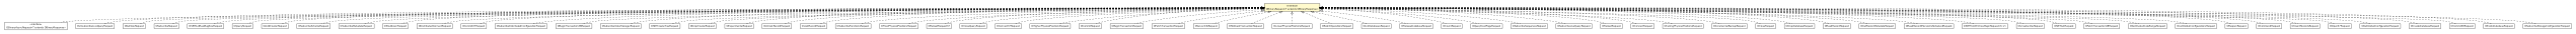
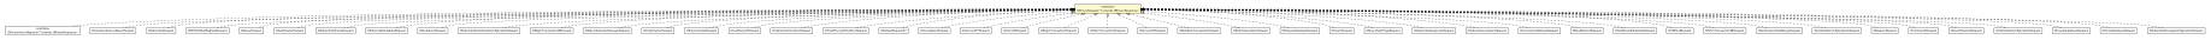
  digraph {
    fontname=Nunito
    nodesep=0.25
    ranksep=0.5
    node [fontcolor=black fontname=Nunito fontsize=10.0 shape=plaintext]
    edge [arrowtail=empty dir=back fontname=Nunito fontsize=10 headport=p labelfontname=Helvetica labelfontsize=10 style=dashed tailport=p]
    n1 [label=<<table title="com.orientechnologies.orient.client.remote.OBinaryAsyncRequest" border="0" cellborder="1" cellspacing="0" cellpadding="2" port="p" href="./OBinaryAsyncRequest.html"> 		<tr><td><table border="0" cellspacing="0" cellpadding="1"> <tr><td align="center" balign="center"> &#171;interface&#187; </td></tr> <tr><td align="center" balign="center"> OBinaryAsyncRequest&lt;T extends OBinaryResponse&gt; </td></tr> 		</table></td></tr> 		</table>>]
    n2 [label=<<table title="com.orientechnologies.orient.client.remote.OBinaryRequest" border="0" cellborder="1" cellspacing="0" cellpadding="2" port="p" bgcolor="lemonChiffon" href="./OBinaryRequest.html"> 		<tr><td><table border="0" cellspacing="0" cellpadding="1"> <tr><td align="center" balign="center"> &#171;interface&#187; </td></tr> <tr><td align="center" balign="center"> OBinaryRequest&lt;T extends OBinaryResponse&gt; </td></tr> 		</table></td></tr> 		</table>>]
    n3 [label=<<table title="com.orientechnologies.orient.client.remote.message.OUnsubscribeLiveQueryRequest" border="0" cellborder="1" cellspacing="0" cellpadding="2" port="p" href="./message/OUnsubscribeLiveQueryRequest.html"> 		<tr><td><table border="0" cellspacing="0" cellpadding="1"> <tr><td align="center" balign="center"> OUnsubscribeLiveQueryRequest </td></tr> 		</table></td></tr> 		</table>>]
-   n4 [label=<<table title="com.orientechnologies.orient.client.remote.message.OGetSizeRequest" border="0" cellborder="1" cellspacing="0" cellpadding="2" port="p" href="./message/OGetSizeRequest.html"> 		<tr><td><table border="0" cellspacing="0" cellpadding="1"> <tr><td align="center" balign="center"> OGetSizeRequest </td></tr> 		</table></td></tr> 		</table>>]
    n5 [label=<<table title="com.orientechnologies.orient.client.remote.message.OSubscribeRequest" border="0" cellborder="1" cellspacing="0" cellpadding="2" port="p" href="./message/OSubscribeRequest.html"> 		<tr><td><table border="0" cellspacing="0" cellpadding="1"> <tr><td align="center" balign="center"> OSubscribeRequest </td></tr> 		</table></td></tr> 		</table>>]
    n6 [label=<<table title="com.orientechnologies.orient.client.remote.message.OSBTGetRealBagSizeRequest" border="0" cellborder="1" cellspacing="0" cellpadding="2" port="p" href="./message/OSBTGetRealBagSizeRequest.html"> 		<tr><td><table border="0" cellspacing="0" cellpadding="1"> <tr><td align="center" balign="center"> OSBTGetRealBagSizeRequest </td></tr> 		</table></td></tr> 		</table>>]
    n7 [label=<<table title="com.orientechnologies.orient.client.remote.message.OQueryRequest" border="0" cellborder="1" cellspacing="0" cellpadding="2" port="p" href="./message/OQueryRequest.html"> 		<tr><td><table border="0" cellspacing="0" cellpadding="1"> <tr><td align="center" balign="center"> OQueryRequest </td></tr> 		</table></td></tr> 		</table>>]
    n8 [label=<<table title="com.orientechnologies.orient.client.remote.message.OAddClusterRequest" border="0" cellborder="1" cellspacing="0" cellpadding="2" port="p" href="./message/OAddClusterRequest.html"> 		<tr><td><table border="0" cellspacing="0" cellpadding="1"> <tr><td align="center" balign="center"> OAddClusterRequest </td></tr> 		</table></td></tr> 		</table>>]
    n9 [label=<<table title="com.orientechnologies.orient.client.remote.message.OSubscribeSchemaRequest" border="0" cellborder="1" cellspacing="0" cellpadding="2" port="p" href="./message/OSubscribeSchemaRequest.html"> 		<tr><td><table border="0" cellspacing="0" cellpadding="1"> <tr><td align="center" balign="center"> OSubscribeSchemaRequest </td></tr> 		</table></td></tr> 		</table>>]
    n10 [label=<<table title="com.orientechnologies.orient.client.remote.message.OSubscribeMetadataRequest" border="0" cellborder="1" cellspacing="0" cellpadding="2" port="p" href="./message/OSubscribeMetadataRequest.html"> 		<tr><td><table border="0" cellspacing="0" cellpadding="1"> <tr><td align="center" balign="center"> OSubscribeMetadataRequest </td></tr> 		</table></td></tr> 		</table>>]
    n11 [label=<<table title="com.orientechnologies.orient.client.remote.message.OShutdownRequest" border="0" cellborder="1" cellspacing="0" cellpadding="2" port="p" href="./message/OShutdownRequest.html"> 		<tr><td><table border="0" cellspacing="0" cellpadding="1"> <tr><td align="center" balign="center"> OShutdownRequest </td></tr> 		</table></td></tr> 		</table>>]
-   n12 [label=<<table title="com.orientechnologies.orient.client.remote.message.ODistributedConnectRequest" border="0" cellborder="1" cellspacing="0" cellpadding="2" port="p" href="./message/ODistributedConnectRequest.html"> 		<tr><td><table border="0" cellspacing="0" cellpadding="1"> <tr><td align="center" balign="center"> ODistributedConnectRequest </td></tr> 		</table></td></tr> 		</table>>]
-   n13 [label=<<table title="com.orientechnologies.orient.client.remote.message.OCommit37Request" border="0" cellborder="1" cellspacing="0" cellpadding="2" port="p" href="./message/OCommit37Request.html"> 		<tr><td><table border="0" cellspacing="0" cellpadding="1"> <tr><td align="center" balign="center"> OCommit37Request </td></tr> 		</table></td></tr> 		</table>>]
    n14 [label=<<table title="com.orientechnologies.orient.client.remote.message.OSubscribeDistributedConfigurationRequest" border="0" cellborder="1" cellspacing="0" cellpadding="2" port="p" href="./message/OSubscribeDistributedConfigurationRequest.html"> 		<tr><td><table border="0" cellspacing="0" cellpadding="1"> <tr><td align="center" balign="center"> OSubscribeDistributedConfigurationRequest </td></tr> 		</table></td></tr> 		</table>>]
    n15 [label=<<table title="com.orientechnologies.orient.client.remote.message.OBeginTransaction38Request" border="0" cellborder="1" cellspacing="0" cellpadding="2" port="p" href="./message/OBeginTransaction38Request.html"> 		<tr><td><table border="0" cellspacing="0" cellpadding="1"> <tr><td align="center" balign="center"> OBeginTransaction38Request </td></tr> 		</table></td></tr> 		</table>>]
    n16 [label=<<table title="com.orientechnologies.orient.client.remote.message.OSubscribeIndexManagerRequest" border="0" cellborder="1" cellspacing="0" cellpadding="2" port="p" href="./message/OSubscribeIndexManagerRequest.html"> 		<tr><td><table border="0" cellspacing="0" cellpadding="1"> <tr><td align="center" balign="center"> OSubscribeIndexManagerRequest </td></tr> 		</table></td></tr> 		</table>>]
-   n17 [label=<<table title="com.orientechnologies.orient.client.remote.message.OSBTCreateTreeRequest" border="0" cellborder="1" cellspacing="0" cellpadding="2" port="p" href="./message/OSBTCreateTreeRequest.html"> 		<tr><td><table border="0" cellspacing="0" cellpadding="1"> <tr><td align="center" balign="center"> OSBTCreateTreeRequest </td></tr> 		</table></td></tr> 		</table>>]
    n18 [label=<<table title="com.orientechnologies.orient.client.remote.message.ODropClusterRequest" border="0" cellborder="1" cellspacing="0" cellpadding="2" port="p" href="./message/ODropClusterRequest.html"> 		<tr><td><table border="0" cellspacing="0" cellpadding="1"> <tr><td align="center" balign="center"> ODropClusterRequest </td></tr> 		</table></td></tr> 		</table>>]
    n19 [label=<<table title="com.orientechnologies.orient.client.remote.message.OExperimentalRequest" border="0" cellborder="1" cellspacing="0" cellpadding="2" port="p" href="./message/OExperimentalRequest.html"> 		<tr><td><table border="0" cellspacing="0" cellpadding="1"> <tr><td align="center" balign="center"> OExperimentalRequest </td></tr> 		</table></td></tr> 		</table>>]
-   n20 [label=<<table title="com.orientechnologies.orient.client.remote.message.OUnlockRecordRequest" border="0" cellborder="1" cellspacing="0" cellpadding="2" port="p" href="./message/OUnlockRecordRequest.html"> 		<tr><td><table border="0" cellspacing="0" cellpadding="1"> <tr><td align="center" balign="center"> OUnlockRecordRequest </td></tr> 		</table></td></tr> 		</table>>]
    n21 [label=<<table title="com.orientechnologies.orient.client.remote.message.OLockRecordRequest" border="0" cellborder="1" cellspacing="0" cellpadding="2" port="p" href="./message/OLockRecordRequest.html"> 		<tr><td><table border="0" cellspacing="0" cellpadding="1"> <tr><td align="center" balign="center"> OLockRecordRequest </td></tr> 		</table></td></tr> 		</table>>]
    n22 [label=<<table title="com.orientechnologies.orient.client.remote.message.OSubscribeFunctionsRequest" border="0" cellborder="1" cellspacing="0" cellpadding="2" port="p" href="./message/OSubscribeFunctionsRequest.html"> 		<tr><td><table border="0" cellspacing="0" cellpadding="1"> <tr><td align="center" balign="center"> OSubscribeFunctionsRequest </td></tr> 		</table></td></tr> 		</table>>]
    n23 [label=<<table title="com.orientechnologies.orient.client.remote.message.OFloorPhysicalPositionsRequest" border="0" cellborder="1" cellspacing="0" cellpadding="2" port="p" href="./message/OFloorPhysicalPositionsRequest.html"> 		<tr><td><table border="0" cellspacing="0" cellpadding="1"> <tr><td align="center" balign="center"> OFloorPhysicalPositionsRequest </td></tr> 		</table></td></tr> 		</table>>]
    n24 [label=<<table title="com.orientechnologies.orient.client.remote.message.OReloadRequest37" border="0" cellborder="1" cellspacing="0" cellpadding="2" port="p" href="./message/OReloadRequest37.html"> 		<tr><td><table border="0" cellspacing="0" cellpadding="1"> <tr><td align="center" balign="center"> OReloadRequest37 </td></tr> 		</table></td></tr> 		</table>>]
    n25 [label=<<table title="com.orientechnologies.orient.client.remote.message.OCloseQueryRequest" border="0" cellborder="1" cellspacing="0" cellpadding="2" port="p" href="./message/OCloseQueryRequest.html"> 		<tr><td><table border="0" cellspacing="0" cellpadding="1"> <tr><td align="center" balign="center"> OCloseQueryRequest </td></tr> 		</table></td></tr> 		</table>>]
    n26 [label=<<table title="com.orientechnologies.orient.client.remote.message.OConnect37Request" border="0" cellborder="1" cellspacing="0" cellpadding="2" port="p" href="./message/OConnect37Request.html"> 		<tr><td><table border="0" cellspacing="0" cellpadding="1"> <tr><td align="center" balign="center"> OConnect37Request </td></tr> 		</table></td></tr> 		</table>>]
-   n27 [label=<<table title="com.orientechnologies.orient.client.remote.message.OHigherPhysicalPositionsRequest" border="0" cellborder="1" cellspacing="0" cellpadding="2" port="p" href="./message/OHigherPhysicalPositionsRequest.html"> 		<tr><td><table border="0" cellspacing="0" cellpadding="1"> <tr><td align="center" balign="center"> OHigherPhysicalPositionsRequest </td></tr> 		</table></td></tr> 		</table>>]
    n28 [label=<<table title="com.orientechnologies.orient.client.remote.message.OCommitRequest" border="0" cellborder="1" cellspacing="0" cellpadding="2" port="p" href="./message/OCommitRequest.html"> 		<tr><td><table border="0" cellspacing="0" cellpadding="1"> <tr><td align="center" balign="center"> OCommitRequest </td></tr> 		</table></td></tr> 		</table>>]
    n29 [label=<<table title="com.orientechnologies.orient.client.remote.message.OBeginTransactionRequest" border="0" cellborder="1" cellspacing="0" cellpadding="2" port="p" href="./message/OBeginTransactionRequest.html"> 		<tr><td><table border="0" cellspacing="0" cellpadding="1"> <tr><td align="center" balign="center"> OBeginTransactionRequest </td></tr> 		</table></td></tr> 		</table>>]
    n30 [label=<<table title="com.orientechnologies.orient.client.remote.message.OFetchTransactionRequest" border="0" cellborder="1" cellspacing="0" cellpadding="2" port="p" href="./message/OFetchTransactionRequest.html"> 		<tr><td><table border="0" cellspacing="0" cellpadding="1"> <tr><td align="center" balign="center"> OFetchTransactionRequest </td></tr> 		</table></td></tr> 		</table>>]
    n31 [label=<<table title="com.orientechnologies.orient.client.remote.message.OServerInfoRequest" border="0" cellborder="1" cellspacing="0" cellpadding="2" port="p" href="./message/OServerInfoRequest.html"> 		<tr><td><table border="0" cellspacing="0" cellpadding="1"> <tr><td align="center" balign="center"> OServerInfoRequest </td></tr> 		</table></td></tr> 		</table>>]
    n32 [label=<<table title="com.orientechnologies.orient.client.remote.message.ORollbackTransactionRequest" border="0" cellborder="1" cellspacing="0" cellpadding="2" port="p" href="./message/ORollbackTransactionRequest.html"> 		<tr><td><table border="0" cellspacing="0" cellpadding="1"> <tr><td align="center" balign="center"> ORollbackTransactionRequest </td></tr> 		</table></td></tr> 		</table>>]
-   n33 [label=<<table title="com.orientechnologies.orient.client.remote.message.OLowerPhysicalPositionsRequest" border="0" cellborder="1" cellspacing="0" cellpadding="2" port="p" href="./message/OLowerPhysicalPositionsRequest.html"> 		<tr><td><table border="0" cellspacing="0" cellpadding="1"> <tr><td align="center" balign="center"> OLowerPhysicalPositionsRequest </td></tr> 		</table></td></tr> 		</table>>]
    n34 [label=<<table title="com.orientechnologies.orient.client.remote.message.OBatchOperationsRequest" border="0" cellborder="1" cellspacing="0" cellpadding="2" port="p" href="./message/OBatchOperationsRequest.html"> 		<tr><td><table border="0" cellspacing="0" cellpadding="1"> <tr><td align="center" balign="center"> OBatchOperationsRequest </td></tr> 		</table></td></tr> 		</table>>]
-   n35 [label=<<table title="com.orientechnologies.orient.client.remote.message.OListDatabasesRequest" border="0" cellborder="1" cellspacing="0" cellpadding="2" port="p" href="./message/OListDatabasesRequest.html"> 		<tr><td><table border="0" cellspacing="0" cellpadding="1"> <tr><td align="center" balign="center"> OListDatabasesRequest </td></tr> 		</table></td></tr> 		</table>>]
    n36 [label=<<table title="com.orientechnologies.orient.client.remote.message.OReleaseDatabaseRequest" border="0" cellborder="1" cellspacing="0" cellpadding="2" port="p" href="./message/OReleaseDatabaseRequest.html"> 		<tr><td><table border="0" cellspacing="0" cellpadding="1"> <tr><td align="center" balign="center"> OReleaseDatabaseRequest </td></tr> 		</table></td></tr> 		</table>>]
    n37 [label=<<table title="com.orientechnologies.orient.client.remote.message.OCountRequest" border="0" cellborder="1" cellspacing="0" cellpadding="2" port="p" href="./message/OCountRequest.html"> 		<tr><td><table border="0" cellspacing="0" cellpadding="1"> <tr><td align="center" balign="center"> OCountRequest </td></tr> 		</table></td></tr> 		</table>>]
    n38 [label=<<table title="com.orientechnologies.orient.client.remote.message.OQueryNextPageRequest" border="0" cellborder="1" cellspacing="0" cellpadding="2" port="p" href="./message/OQueryNextPageRequest.html"> 		<tr><td><table border="0" cellspacing="0" cellpadding="1"> <tr><td align="center" balign="center"> OQueryNextPageRequest </td></tr> 		</table></td></tr> 		</table>>]
    n39 [label=<<table title="com.orientechnologies.orient.client.remote.message.OSubscribeSequencesRequest" border="0" cellborder="1" cellspacing="0" cellpadding="2" port="p" href="./message/OSubscribeSequencesRequest.html"> 		<tr><td><table border="0" cellspacing="0" cellpadding="1"> <tr><td align="center" balign="center"> OSubscribeSequencesRequest </td></tr> 		</table></td></tr> 		</table>>]
    n40 [label=<<table title="com.orientechnologies.orient.client.remote.message.OSubscribeLiveQueryRequest" border="0" cellborder="1" cellspacing="0" cellpadding="2" port="p" href="./message/OSubscribeLiveQueryRequest.html"> 		<tr><td><table border="0" cellspacing="0" cellpadding="1"> <tr><td align="center" balign="center"> OSubscribeLiveQueryRequest </td></tr> 		</table></td></tr> 		</table>>]
-   n41 [label=<<table title="com.orientechnologies.orient.client.remote.message.OReloadRequest" border="0" cellborder="1" cellspacing="0" cellpadding="2" port="p" href="./message/OReloadRequest.html"> 		<tr><td><table border="0" cellspacing="0" cellpadding="1"> <tr><td align="center" balign="center"> OReloadRequest </td></tr> 		</table></td></tr> 		</table>>]
-   n42 [label=<<table title="com.orientechnologies.orient.client.remote.message.OConnectRequest" border="0" cellborder="1" cellspacing="0" cellpadding="2" port="p" href="./message/OConnectRequest.html"> 		<tr><td><table border="0" cellspacing="0" cellpadding="1"> <tr><td align="center" balign="center"> OConnectRequest </td></tr> 		</table></td></tr> 		</table>>]
-   n43 [label=<<table title="com.orientechnologies.orient.client.remote.message.OCeilingPhysicalPositionsRequest" border="0" cellborder="1" cellspacing="0" cellpadding="2" port="p" href="./message/OCeilingPhysicalPositionsRequest.html"> 		<tr><td><table border="0" cellspacing="0" cellpadding="1"> <tr><td align="center" balign="center"> OCeilingPhysicalPositionsRequest </td></tr> 		</table></td></tr> 		</table>>]
    n44 [label=<<table title="com.orientechnologies.orient.client.remote.message.OIncrementalBackupRequest" border="0" cellborder="1" cellspacing="0" cellpadding="2" port="p" href="./message/OIncrementalBackupRequest.html"> 		<tr><td><table border="0" cellspacing="0" cellpadding="1"> <tr><td align="center" balign="center"> OIncrementalBackupRequest </td></tr> 		</table></td></tr> 		</table>>]
-   n45 [label=<<table title="com.orientechnologies.orient.client.remote.message.OCloseRequest" border="0" cellborder="1" cellspacing="0" cellpadding="2" port="p" href="./message/OCloseRequest.html"> 		<tr><td><table border="0" cellspacing="0" cellpadding="1"> <tr><td align="center" balign="center"> OCloseRequest </td></tr> 		</table></td></tr> 		</table>>]
-   n46 [label=<<table title="com.orientechnologies.orient.client.remote.message.ODropDatabaseRequest" border="0" cellborder="1" cellspacing="0" cellpadding="2" port="p" href="./message/ODropDatabaseRequest.html"> 		<tr><td><table border="0" cellspacing="0" cellpadding="1"> <tr><td align="center" balign="center"> ODropDatabaseRequest </td></tr> 		</table></td></tr> 		</table>>]
    n47 [label=<<table title="com.orientechnologies.orient.client.remote.message.OReadRecordRequest" border="0" cellborder="1" cellspacing="0" cellpadding="2" port="p" href="./message/OReadRecordRequest.html"> 		<tr><td><table border="0" cellspacing="0" cellpadding="1"> <tr><td align="center" balign="center"> OReadRecordRequest </td></tr> 		</table></td></tr> 		</table>>]
    n48 [label=<<table title="com.orientechnologies.orient.client.remote.message.OGetRecordMetadataRequest" border="0" cellborder="1" cellspacing="0" cellpadding="2" port="p" href="./message/OGetRecordMetadataRequest.html"> 		<tr><td><table border="0" cellspacing="0" cellpadding="1"> <tr><td align="center" balign="center"> OGetRecordMetadataRequest </td></tr> 		</table></td></tr> 		</table>>]
-   n49 [label=<<table title="com.orientechnologies.orient.client.remote.message.OReadRecordIfVersionIsNotLatestRequest" border="0" cellborder="1" cellspacing="0" cellpadding="2" port="p" href="./message/OReadRecordIfVersionIsNotLatestRequest.html"> 		<tr><td><table border="0" cellspacing="0" cellpadding="1"> <tr><td align="center" balign="center"> OReadRecordIfVersionIsNotLatestRequest </td></tr> 		</table></td></tr> 		</table>>]
-   n50 [label=<<table title="com.orientechnologies.orient.client.remote.message.OSBTFetchEntriesMajorRequest" border="0" cellborder="1" cellspacing="0" cellpadding="2" port="p" href="./message/OSBTFetchEntriesMajorRequest.html"> 		<tr><td><table border="0" cellspacing="0" cellpadding="1"> <tr><td align="center" balign="center"> OSBTFetchEntriesMajorRequest&lt;K, V&gt; </td></tr> 		</table></td></tr> 		</table>>]
-   n51 [label=<<table title="com.orientechnologies.orient.client.remote.message.OUnsubscribeRequest" border="0" cellborder="1" cellspacing="0" cellpadding="2" port="p" href="./message/OUnsubscribeRequest.html"> 		<tr><td><table border="0" cellspacing="0" cellpadding="1"> <tr><td align="center" balign="center"> OUnsubscribeRequest </td></tr> 		</table></td></tr> 		</table>>]
    n52 [label=<<table title="com.orientechnologies.orient.client.remote.message.OSBTGetRequest" border="0" cellborder="1" cellspacing="0" cellpadding="2" port="p" href="./message/OSBTGetRequest.html"> 		<tr><td><table border="0" cellspacing="0" cellpadding="1"> <tr><td align="center" balign="center"> OSBTGetRequest </td></tr> 		</table></td></tr> 		</table>>]
    n53 [label=<<table title="com.orientechnologies.orient.client.remote.message.OFetchTransaction38Request" border="0" cellborder="1" cellspacing="0" cellpadding="2" port="p" href="./message/OFetchTransaction38Request.html"> 		<tr><td><table border="0" cellspacing="0" cellpadding="1"> <tr><td align="center" balign="center"> OFetchTransaction38Request </td></tr> 		</table></td></tr> 		</table>>]
    n54 [label=<<table title="com.orientechnologies.orient.client.remote.message.OGetClusterDataRangeRequest" border="0" cellborder="1" cellspacing="0" cellpadding="2" port="p" href="./message/OGetClusterDataRangeRequest.html"> 		<tr><td><table border="0" cellspacing="0" cellpadding="1"> <tr><td align="center" balign="center"> OGetClusterDataRangeRequest </td></tr> 		</table></td></tr> 		</table>>]
    n55 [label=<<table title="com.orientechnologies.orient.client.remote.message.OListGlobalConfigurationsRequest" border="0" cellborder="1" cellspacing="0" cellpadding="2" port="p" href="./message/OListGlobalConfigurationsRequest.html"> 		<tr><td><table border="0" cellspacing="0" cellpadding="1"> <tr><td align="center" balign="center"> OListGlobalConfigurationsRequest </td></tr> 		</table></td></tr> 		</table>>]
    n56 [label=<<table title="com.orientechnologies.orient.client.remote.message.OReopenRequest" border="0" cellborder="1" cellspacing="0" cellpadding="2" port="p" href="./message/OReopenRequest.html"> 		<tr><td><table border="0" cellspacing="0" cellpadding="1"> <tr><td align="center" balign="center"> OReopenRequest </td></tr> 		</table></td></tr> 		</table>>]
    n57 [label=<<table title="com.orientechnologies.orient.client.remote.message.OCommandRequest" border="0" cellborder="1" cellspacing="0" cellpadding="2" port="p" href="./message/OCommandRequest.html"> 		<tr><td><table border="0" cellspacing="0" cellpadding="1"> <tr><td align="center" balign="center"> OCommandRequest </td></tr> 		</table></td></tr> 		</table>>]
    n58 [label=<<table title="com.orientechnologies.orient.client.remote.message.OCountRecordsRequest" border="0" cellborder="1" cellspacing="0" cellpadding="2" port="p" href="./message/OCountRecordsRequest.html"> 		<tr><td><table border="0" cellspacing="0" cellpadding="1"> <tr><td align="center" balign="center"> OCountRecordsRequest </td></tr> 		</table></td></tr> 		</table>>]
-   n59 [label=<<table title="com.orientechnologies.orient.client.remote.message.OOpen37Request" border="0" cellborder="1" cellspacing="0" cellpadding="2" port="p" href="./message/OOpen37Request.html"> 		<tr><td><table border="0" cellspacing="0" cellpadding="1"> <tr><td align="center" balign="center"> OOpen37Request </td></tr> 		</table></td></tr> 		</table>>]
    n60 [label=<<table title="com.orientechnologies.orient.client.remote.message.OGetGlobalConfigurationRequest" border="0" cellborder="1" cellspacing="0" cellpadding="2" port="p" href="./message/OGetGlobalConfigurationRequest.html"> 		<tr><td><table border="0" cellspacing="0" cellpadding="1"> <tr><td align="center" balign="center"> OGetGlobalConfigurationRequest </td></tr> 		</table></td></tr> 		</table>>]
    n61 [label=<<table title="com.orientechnologies.orient.client.remote.message.OCreateDatabaseRequest" border="0" cellborder="1" cellspacing="0" cellpadding="2" port="p" href="./message/OCreateDatabaseRequest.html"> 		<tr><td><table border="0" cellspacing="0" cellpadding="1"> <tr><td align="center" balign="center"> OCreateDatabaseRequest </td></tr> 		</table></td></tr> 		</table>>]
-   n62 [label=<<table title="com.orientechnologies.orient.client.remote.message.OCommit38Request" border="0" cellborder="1" cellspacing="0" cellpadding="2" port="p" href="./message/OCommit38Request.html"> 		<tr><td><table border="0" cellspacing="0" cellpadding="1"> <tr><td align="center" balign="center"> OCommit38Request </td></tr> 		</table></td></tr> 		</table>>]
    n63 [label=<<table title="com.orientechnologies.orient.client.remote.message.OExistsDatabaseRequest" border="0" cellborder="1" cellspacing="0" cellpadding="2" port="p" href="./message/OExistsDatabaseRequest.html"> 		<tr><td><table border="0" cellspacing="0" cellpadding="1"> <tr><td align="center" balign="center"> OExistsDatabaseRequest </td></tr> 		</table></td></tr> 		</table>>]
    n64 [label=<<table title="com.orientechnologies.orient.client.remote.message.OSubscribeStorageConfigurationRequest" border="0" cellborder="1" cellspacing="0" cellpadding="2" port="p" href="./message/OSubscribeStorageConfigurationRequest.html"> 		<tr><td><table border="0" cellspacing="0" cellpadding="1"> <tr><td align="center" balign="center"> OSubscribeStorageConfigurationRequest </td></tr> 		</table></td></tr> 		</table>>]
    n2 -> n1
    n2 -> n3
-   n2 -> n4
    n2 -> n5
    n2 -> n6
    n2 -> n7
    n2 -> n8
    n2 -> n9
    n2 -> n10
    n2 -> n11
-   n2 -> n12
-   n2 -> n13
    n2 -> n14
    n2 -> n15
    n2 -> n16
-   n2 -> n17
    n2 -> n18
    n2 -> n19
-   n2 -> n20
    n2 -> n21
    n2 -> n22
    n2 -> n23
    n2 -> n24
    n2 -> n25
    n2 -> n26
-   n2 -> n27
    n2 -> n28
    n2 -> n29
    n2 -> n30
    n2 -> n31
    n2 -> n32
-   n2 -> n33
    n2 -> n34
-   n2 -> n35
    n2 -> n36
    n2 -> n37
    n2 -> n38
    n2 -> n39
    n2 -> n40
-   n2 -> n41
-   n2 -> n42
-   n2 -> n43
    n2 -> n44
-   n2 -> n45
-   n2 -> n46
    n2 -> n47
    n2 -> n48
-   n2 -> n49
-   n2 -> n50
-   n2 -> n51
    n2 -> n52
    n2 -> n53
    n2 -> n54
    n2 -> n55
    n2 -> n56
    n2 -> n57
    n2 -> n58
-   n2 -> n59
    n2 -> n60
    n2 -> n61
-   n2 -> n62
    n2 -> n63
    n2 -> n64
  }
